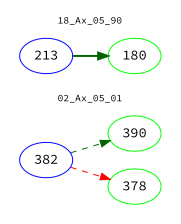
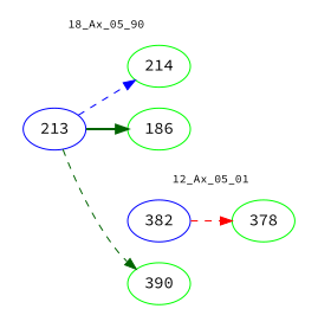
  digraph {
    fontname="Source Code Pro"
    rankdir=LR
    node [color=green fontname="Source Code Pro"]
    edge [color=darkgreen fontname="Source Code Pro" style=dashed]
    n1 [color=blue label=382]
    n2 [label=378]
    n3 [label=390]
    n4 [color=blue label=213]
-   n5 [label=180]
+   n5 [label=186]
+   n6 [label=214]
    subgraph cluster_1 {
      color=white
      fontsize=10
-     label="02_Ax_05_01"
+     label="12_Ax_05_01"
      n1
      n2
      n3
    }
    subgraph cluster_2 {
      color=white
      fontsize=10
      label="18_Ax_05_90"
      n4
      n5
+     n6
    }
    n1 -> n2 [color=red]
-   n1 -> n3
+   n4 -> n3
    n4 -> n5 [style=bold]
+   n4 -> n6 [color=blue]
  }
